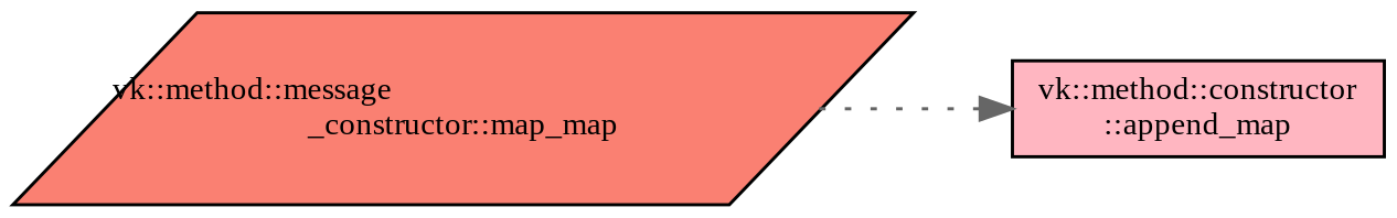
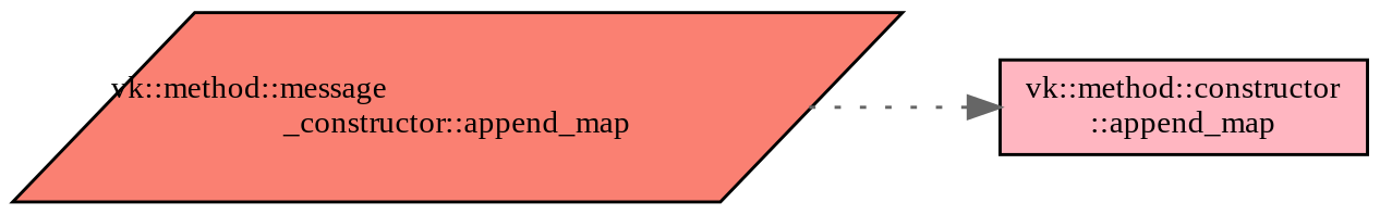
  digraph {
    rankdir=RL
    fontname="Liberation Serif"
    node [color=black fontname="Liberation Serif" fontsize=10 style=filled]
    n1 [fillcolor=lightpink fontcolor=black height=0.2 label="vk::method::constructor\l::append_map" shape=box width=0.4]
-   n2 [fillcolor=salmon height=0.2 label="vk::method::message\l_constructor::map_map" shape=parallelogram width=0.4]
+   n2 [fillcolor=salmon height=0.2 label="vk::method::message\l_constructor::append_map" shape=parallelogram width=0.4]
    n1 -> n2 [color=gray40 dir=back fontname="Liberation Serif" fontsize=10 labelfontname=Helvetica labelfontsize=10 style=dotted]
  }
